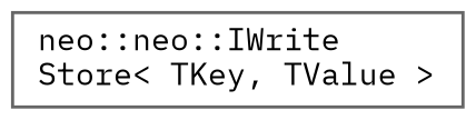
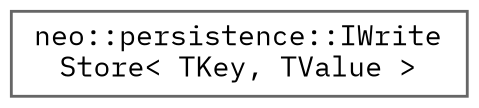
  digraph {
    rankdir=LR
    fontname="IBM Plex Mono"
-   n1 [color=grey40 fillcolor=white fontname="IBM Plex Mono" fontsize=10 height=0.2 label="neo::neo::IWrite\lStore\< TKey, TValue \>" shape=box style=filled width=0.4]
+   n1 [color=grey40 fillcolor=white fontname="IBM Plex Mono" fontsize=10 height=0.2 label="neo::persistence::IWrite\lStore\< TKey, TValue \>" shape=box style=filled width=0.4]
  }
